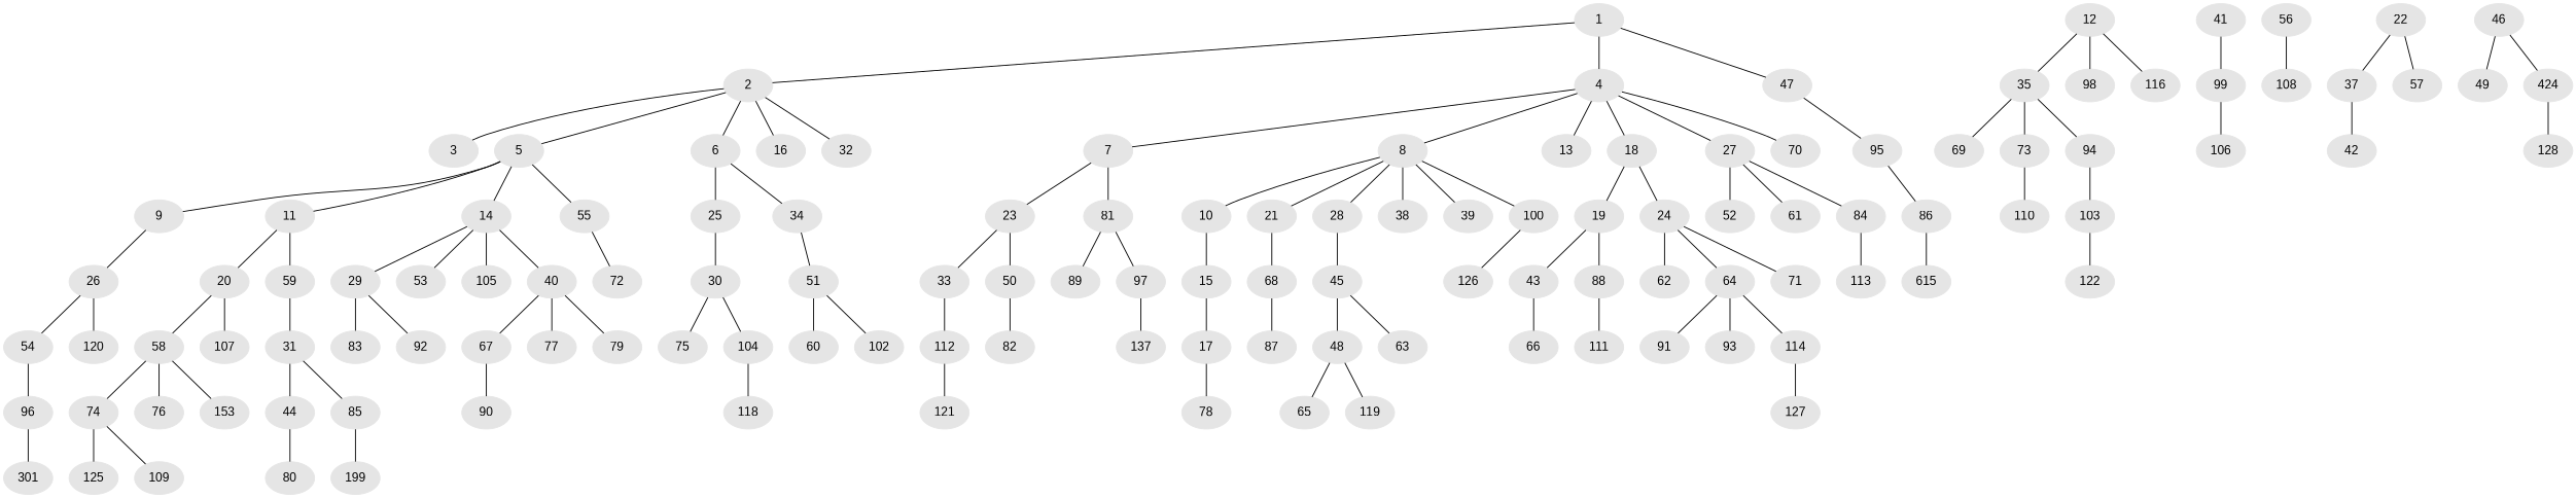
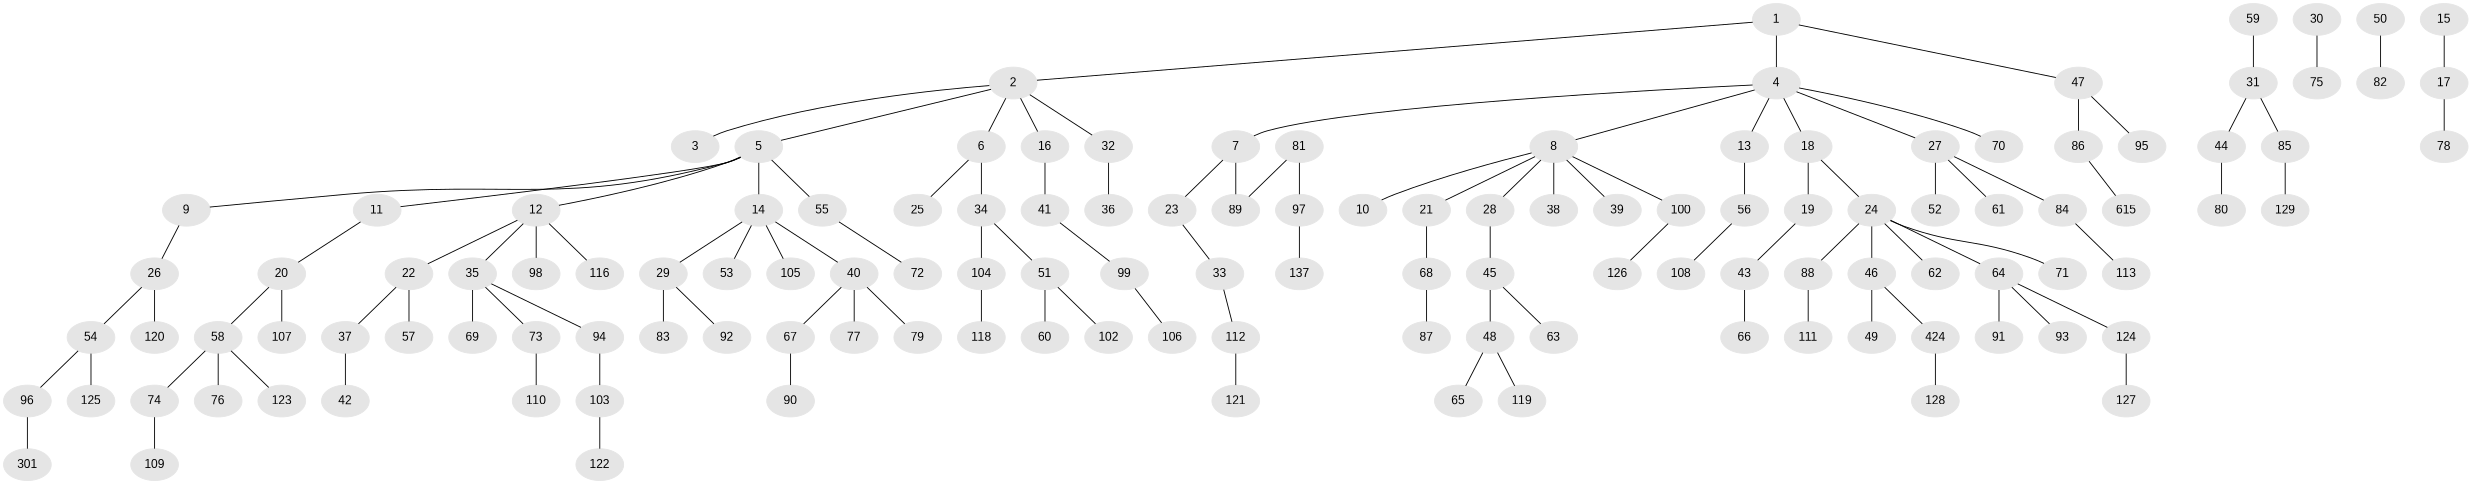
  graph {
    fontname="Liberation Sans"
    node [color=gray90 fontname="Liberation Sans" style=filled]
    edge [fontname="Liberation Sans"]
    1
    2
    4
    47
    3
    5
    6
    16
    32
    7
    8
    13
    18
    27
    70
    86
    95
    9
    11
    12
    14
    55
    25
    34
    41
+   36
    23
    81
    10
    21
    28
    38
    39
    100
    56
    19
    24
    52
    61
    84
    26
    20
    59
    22
    35
    98
    116
    29
    53
    105
    40
    72
    30
    33
    50
    89
    97
    15
    68
    45
    126
    54
    120
    17
    58
    107
    31
    44
    85
    37
    57
    69
    73
    94
    108
    83
    92
    78
    99
    43
    88
    46
    62
    64
    71
    66
    111
    74
    76
-   123 [label=153]
+   123
    87
    42
    112
    82
    49
    n96 [label=424]
    91
    93
-   114
+   114 [label=124]
    75
    104
    51
    96
    125
    113
    48
    63
    67
    77
    79
    118
    80
-   129 [label=199]
+   129
    121
    60
    102
    110
    103
    90
    106
    65
    119
    128
    n124 [label=615]
    n125 [label=301]
    109
    127
    n128 [label=137]
    122
    1 -- 2
    1 -- 4
    1 -- 47
    2 -- 3
    2 -- 5
    2 -- 6
    2 -- 16
    2 -- 32
    4 -- 7
    4 -- 8
    4 -- 13
    4 -- 18
    4 -- 27
    4 -- 70
-   95 -- 86
+   47 -- 86
    47 -- 95
    5 -- 9
    5 -- 11
+   5 -- 12
    5 -- 14
    5 -- 55
    6 -- 25
    6 -- 34
+   16 -- 41
+   32 -- 36
    7 -- 23
-   7 -- 81
+   7 -- 89
    8 -- 10
    8 -- 21
    8 -- 28
    8 -- 38
    8 -- 39
    8 -- 100
+   13 -- 56
    18 -- 19
    18 -- 24
    27 -- 52
    27 -- 61
    27 -- 84
    86 -- n124
    9 -- 26
    11 -- 20
-   11 -- 59
+   12 -- 22
    12 -- 35
    12 -- 98
    12 -- 116
    14 -- 29
    14 -- 53
    14 -- 105
    14 -- 40
    55 -- 72
-   25 -- 30
    34 -- 51
    41 -- 99
    23 -- 33
-   23 -- 50
    81 -- 89
    81 -- 97
-   10 -- 15
    21 -- 68
    28 -- 45
    100 -- 126
    56 -- 108
    19 -- 43
-   19 -- 88
+   24 -- 88
+   24 -- 46
    24 -- 62
    24 -- 64
    24 -- 71
    84 -- 113
    26 -- 54
    26 -- 120
    20 -- 58
    20 -- 107
    59 -- 31
    22 -- 37
    22 -- 57
    35 -- 69
    35 -- 73
    35 -- 94
    29 -- 83
    29 -- 92
    40 -- 67
    40 -- 77
    40 -- 79
    30 -- 75
-   30 -- 104
+   34 -- 104
    33 -- 112
    50 -- 82
    97 -- n128
    15 -- 17
    68 -- 87
    45 -- 48
    45 -- 63
    54 -- 96
-   74 -- 125
+   54 -- 125
    17 -- 78
    58 -- 74
    58 -- 76
    58 -- 123
    31 -- 44
    31 -- 85
    44 -- 80
    85 -- 129
    37 -- 42
    73 -- 110
    94 -- 103
    99 -- 106
    43 -- 66
    88 -- 111
    46 -- 49
    46 -- n96
    64 -- 91
    64 -- 93
    64 -- 114
    74 -- 109
    112 -- 121
    n96 -- 128
    114 -- 127
    104 -- 118
    51 -- 60
    51 -- 102
    96 -- n125
    48 -- 65
    48 -- 119
    67 -- 90
    103 -- 122
  }
